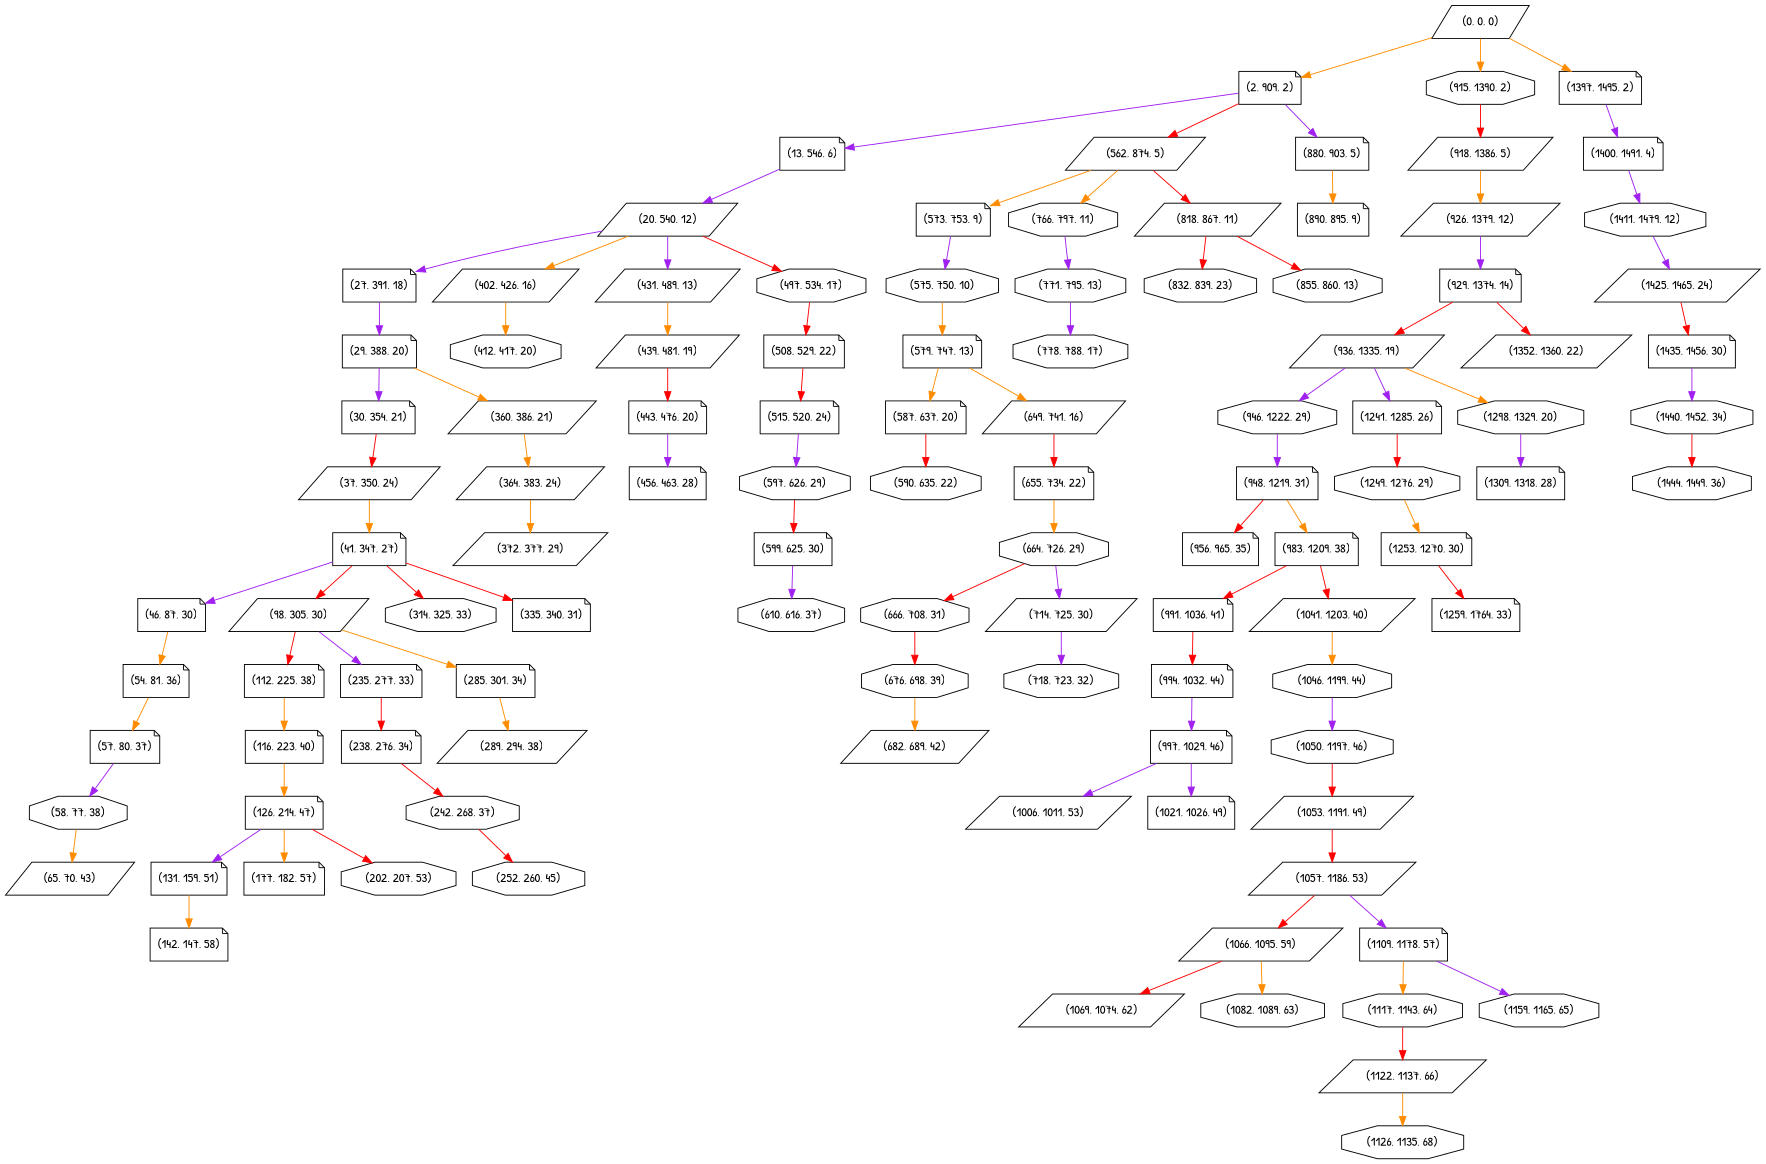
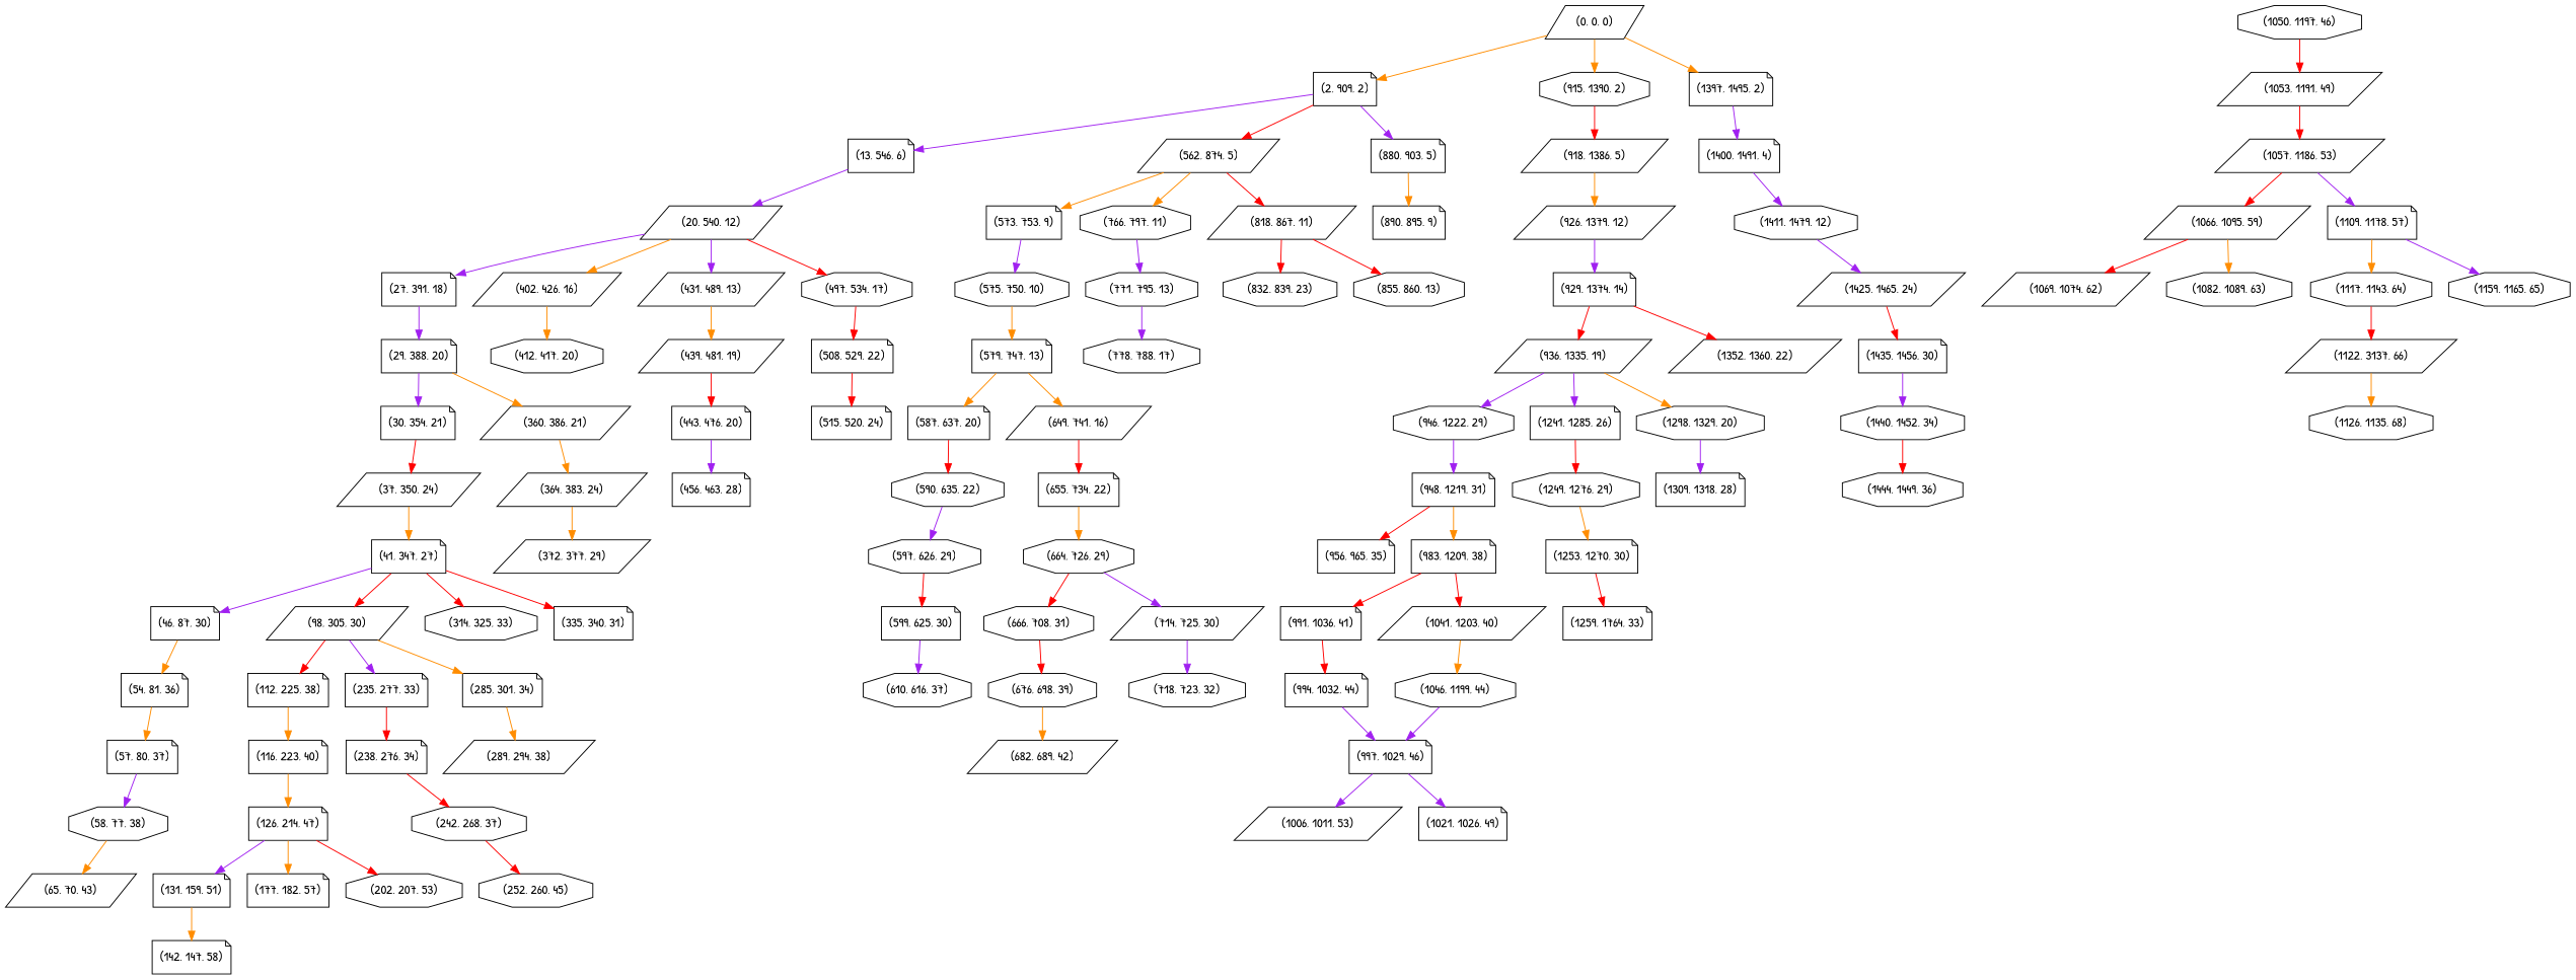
  digraph {
    fontname="Patrick Hand"
    node [fontname="Patrick Hand" shape=note]
    edge [color=red fontname="Patrick Hand"]
    "(0, 0, 0)" [shape=parallelogram]
    "(2, 909, 2)"
    "(915, 1390, 2)" [shape=octagon]
    "(1397, 1495, 2)"
    "(13, 546, 6)"
    "(562, 874, 5)" [shape=parallelogram]
    "(880, 903, 5)"
    "(918, 1386, 5)" [shape=parallelogram]
    "(1400, 1491, 4)"
    "(20, 540, 12)" [shape=parallelogram]
    "(573, 753, 9)"
    "(766, 797, 11)" [shape=octagon]
    "(818, 867, 11)" [shape=parallelogram]
    "(890, 895, 9)"
    "(27, 391, 18)"
    "(402, 426, 16)" [shape=parallelogram]
    "(431, 489, 13)" [shape=parallelogram]
    "(497, 534, 17)" [shape=octagon]
    "(29, 388, 20)"
    "(412, 417, 20)" [shape=octagon]
    "(439, 481, 19)" [shape=parallelogram]
    "(508, 529, 22)"
    "(30, 354, 21)"
    "(360, 386, 21)" [shape=parallelogram]
    "(37, 350, 24)" [shape=parallelogram]
    "(364, 383, 24)" [shape=parallelogram]
    "(41, 347, 27)"
    "(46, 87, 30)"
    "(98, 305, 30)" [shape=parallelogram]
    "(314, 325, 33)" [shape=octagon]
    "(335, 340, 31)"
    "(54, 81, 36)"
    "(112, 225, 38)"
    "(235, 277, 33)"
    "(285, 301, 34)"
    "(57, 80, 37)"
    "(58, 77, 38)" [shape=octagon]
    "(65, 70, 43)" [shape=parallelogram]
    "(116, 223, 40)"
    "(238, 276, 34)"
    "(289, 294, 38)" [shape=parallelogram]
    "(126, 214, 47)"
    "(131, 159, 51)"
    "(177, 182, 57)"
    "(202, 207, 53)" [shape=octagon]
    "(142, 147, 58)"
    "(242, 268, 37)" [shape=octagon]
    "(252, 260, 45)" [shape=octagon]
    "(372, 377, 29)" [shape=parallelogram]
    "(443, 476, 20)"
    "(456, 463, 28)"
    "(515, 520, 24)"
    "(575, 750, 10)" [shape=octagon]
    "(771, 795, 13)" [shape=octagon]
    "(832, 839, 23)" [shape=octagon]
    "(855, 860, 13)" [shape=octagon]
    "(579, 747, 13)"
    "(587, 637, 20)"
    "(649, 741, 16)" [shape=parallelogram]
    "(590, 635, 22)" [shape=octagon]
    "(655, 734, 22)"
    "(597, 626, 29)" [shape=octagon]
    "(599, 625, 30)"
    "(610, 616, 37)" [shape=octagon]
    "(664, 726, 29)" [shape=octagon]
    "(666, 708, 31)" [shape=octagon]
    "(714, 725, 30)" [shape=parallelogram]
    "(676, 698, 39)" [shape=octagon]
    "(718, 723, 32)" [shape=octagon]
    "(682, 689, 42)" [shape=parallelogram]
    "(778, 788, 17)" [shape=octagon]
    "(926, 1379, 12)" [shape=parallelogram]
    "(929, 1374, 14)"
    "(936, 1335, 19)" [shape=parallelogram]
    "(1352, 1360, 22)" [shape=parallelogram]
    "(946, 1222, 29)" [shape=octagon]
    "(1241, 1285, 26)"
    "(1298, 1329, 20)" [shape=octagon]
    "(948, 1219, 31)"
    "(1249, 1276, 29)" [shape=octagon]
    "(1309, 1318, 28)"
    "(956, 965, 35)"
    "(983, 1209, 38)"
    "(991, 1036, 41)"
    "(1041, 1203, 40)" [shape=parallelogram]
    "(994, 1032, 44)"
    "(1046, 1199, 44)" [shape=octagon]
    "(997, 1029, 46)"
    "(1006, 1011, 53)" [shape=parallelogram]
    "(1021, 1026, 49)"
    "(1050, 1197, 46)" [shape=octagon]
    "(1053, 1191, 49)" [shape=parallelogram]
    "(1057, 1186, 53)" [shape=parallelogram]
    "(1066, 1095, 59)" [shape=parallelogram]
    "(1109, 1178, 57)"
    "(1069, 1074, 62)" [shape=parallelogram]
    "(1082, 1089, 63)" [shape=octagon]
    "(1117, 1143, 64)" [shape=octagon]
    "(1159, 1165, 65)" [shape=octagon]
-   "(1122, 1137, 66)" [shape=parallelogram]
+   "(1122, 1137, 66)" [shape=parallelogram label="(1122, 3137, 66)"]
    "(1126, 1135, 68)" [shape=octagon]
    "(1253, 1270, 30)"
    n103 [label="(1259, 1764, 33)"]
    "(1411, 1479, 12)" [shape=octagon]
    "(1425, 1465, 24)" [shape=parallelogram]
    "(1435, 1456, 30)"
    "(1440, 1452, 34)" [shape=octagon]
    "(1444, 1449, 36)" [shape=octagon]
    "(0, 0, 0)" -> "(2, 909, 2)" [color=darkorange]
    "(0, 0, 0)" -> "(915, 1390, 2)" [color=darkorange]
    "(0, 0, 0)" -> "(1397, 1495, 2)" [color=darkorange]
    "(2, 909, 2)" -> "(13, 546, 6)" [color=purple]
    "(2, 909, 2)" -> "(562, 874, 5)"
    "(2, 909, 2)" -> "(880, 903, 5)" [color=purple]
    "(915, 1390, 2)" -> "(918, 1386, 5)"
    "(1397, 1495, 2)" -> "(1400, 1491, 4)" [color=purple]
    "(13, 546, 6)" -> "(20, 540, 12)" [color=purple]
    "(562, 874, 5)" -> "(573, 753, 9)" [color=darkorange]
    "(562, 874, 5)" -> "(766, 797, 11)" [color=darkorange]
    "(562, 874, 5)" -> "(818, 867, 11)"
    "(880, 903, 5)" -> "(890, 895, 9)" [color=darkorange]
    "(918, 1386, 5)" -> "(926, 1379, 12)" [color=darkorange]
    "(1400, 1491, 4)" -> "(1411, 1479, 12)" [color=purple]
    "(20, 540, 12)" -> "(27, 391, 18)" [color=purple]
    "(20, 540, 12)" -> "(402, 426, 16)" [color=darkorange]
    "(20, 540, 12)" -> "(431, 489, 13)" [color=purple]
    "(20, 540, 12)" -> "(497, 534, 17)"
    "(573, 753, 9)" -> "(575, 750, 10)" [color=purple]
    "(766, 797, 11)" -> "(771, 795, 13)" [color=purple]
    "(818, 867, 11)" -> "(832, 839, 23)"
    "(818, 867, 11)" -> "(855, 860, 13)"
    "(27, 391, 18)" -> "(29, 388, 20)" [color=purple]
    "(402, 426, 16)" -> "(412, 417, 20)" [color=darkorange]
    "(431, 489, 13)" -> "(439, 481, 19)" [color=darkorange]
    "(497, 534, 17)" -> "(508, 529, 22)"
    "(29, 388, 20)" -> "(30, 354, 21)" [color=purple]
    "(29, 388, 20)" -> "(360, 386, 21)" [color=darkorange]
    "(439, 481, 19)" -> "(443, 476, 20)"
    "(508, 529, 22)" -> "(515, 520, 24)"
    "(30, 354, 21)" -> "(37, 350, 24)"
    "(360, 386, 21)" -> "(364, 383, 24)" [color=darkorange]
    "(37, 350, 24)" -> "(41, 347, 27)" [color=darkorange]
    "(364, 383, 24)" -> "(372, 377, 29)" [color=darkorange]
    "(41, 347, 27)" -> "(46, 87, 30)" [color=purple]
    "(41, 347, 27)" -> "(98, 305, 30)"
    "(41, 347, 27)" -> "(314, 325, 33)"
    "(41, 347, 27)" -> "(335, 340, 31)"
    "(46, 87, 30)" -> "(54, 81, 36)" [color=darkorange]
    "(98, 305, 30)" -> "(112, 225, 38)"
    "(98, 305, 30)" -> "(235, 277, 33)" [color=purple]
    "(98, 305, 30)" -> "(285, 301, 34)" [color=darkorange]
    "(54, 81, 36)" -> "(57, 80, 37)" [color=darkorange]
    "(112, 225, 38)" -> "(116, 223, 40)" [color=darkorange]
    "(235, 277, 33)" -> "(238, 276, 34)"
    "(285, 301, 34)" -> "(289, 294, 38)" [color=darkorange]
    "(57, 80, 37)" -> "(58, 77, 38)" [color=purple]
    "(58, 77, 38)" -> "(65, 70, 43)" [color=darkorange]
    "(116, 223, 40)" -> "(126, 214, 47)" [color=darkorange]
    "(238, 276, 34)" -> "(242, 268, 37)"
    "(126, 214, 47)" -> "(131, 159, 51)" [color=purple]
    "(126, 214, 47)" -> "(177, 182, 57)" [color=darkorange]
    "(126, 214, 47)" -> "(202, 207, 53)"
    "(131, 159, 51)" -> "(142, 147, 58)" [color=darkorange]
    "(242, 268, 37)" -> "(252, 260, 45)"
    "(443, 476, 20)" -> "(456, 463, 28)" [color=purple]
    "(575, 750, 10)" -> "(579, 747, 13)" [color=darkorange]
    "(771, 795, 13)" -> "(778, 788, 17)" [color=purple]
    "(579, 747, 13)" -> "(587, 637, 20)" [color=darkorange]
    "(579, 747, 13)" -> "(649, 741, 16)" [color=darkorange]
    "(587, 637, 20)" -> "(590, 635, 22)"
    "(649, 741, 16)" -> "(655, 734, 22)"
-   "(515, 520, 24)" -> "(597, 626, 29)" [color=purple]
+   "(590, 635, 22)" -> "(597, 626, 29)" [color=purple]
    "(655, 734, 22)" -> "(664, 726, 29)" [color=darkorange]
    "(597, 626, 29)" -> "(599, 625, 30)"
    "(599, 625, 30)" -> "(610, 616, 37)" [color=purple]
    "(664, 726, 29)" -> "(666, 708, 31)"
    "(664, 726, 29)" -> "(714, 725, 30)" [color=purple]
    "(666, 708, 31)" -> "(676, 698, 39)"
    "(714, 725, 30)" -> "(718, 723, 32)" [color=purple]
    "(676, 698, 39)" -> "(682, 689, 42)" [color=darkorange]
    "(926, 1379, 12)" -> "(929, 1374, 14)" [color=purple]
    "(929, 1374, 14)" -> "(936, 1335, 19)"
    "(929, 1374, 14)" -> "(1352, 1360, 22)"
    "(936, 1335, 19)" -> "(946, 1222, 29)" [color=purple]
    "(936, 1335, 19)" -> "(1241, 1285, 26)" [color=purple]
    "(936, 1335, 19)" -> "(1298, 1329, 20)" [color=darkorange]
    "(946, 1222, 29)" -> "(948, 1219, 31)" [color=purple]
    "(1241, 1285, 26)" -> "(1249, 1276, 29)"
    "(1298, 1329, 20)" -> "(1309, 1318, 28)" [color=purple]
    "(948, 1219, 31)" -> "(956, 965, 35)"
    "(948, 1219, 31)" -> "(983, 1209, 38)" [color=darkorange]
    "(1249, 1276, 29)" -> "(1253, 1270, 30)" [color=darkorange]
    "(983, 1209, 38)" -> "(991, 1036, 41)"
    "(983, 1209, 38)" -> "(1041, 1203, 40)"
    "(991, 1036, 41)" -> "(994, 1032, 44)"
    "(1041, 1203, 40)" -> "(1046, 1199, 44)" [color=darkorange]
    "(994, 1032, 44)" -> "(997, 1029, 46)" [color=purple]
-   "(1046, 1199, 44)" -> "(1050, 1197, 46)" [color=purple]
+   "(1046, 1199, 44)" -> "(997, 1029, 46)" [color=purple]
    "(997, 1029, 46)" -> "(1006, 1011, 53)" [color=purple]
    "(997, 1029, 46)" -> "(1021, 1026, 49)" [color=purple]
    "(1050, 1197, 46)" -> "(1053, 1191, 49)"
    "(1053, 1191, 49)" -> "(1057, 1186, 53)"
    "(1057, 1186, 53)" -> "(1066, 1095, 59)"
    "(1057, 1186, 53)" -> "(1109, 1178, 57)" [color=purple]
    "(1066, 1095, 59)" -> "(1069, 1074, 62)"
    "(1066, 1095, 59)" -> "(1082, 1089, 63)" [color=darkorange]
    "(1109, 1178, 57)" -> "(1117, 1143, 64)" [color=darkorange]
    "(1109, 1178, 57)" -> "(1159, 1165, 65)" [color=purple]
    "(1117, 1143, 64)" -> "(1122, 1137, 66)"
    "(1122, 1137, 66)" -> "(1126, 1135, 68)" [color=darkorange]
    "(1253, 1270, 30)" -> n103
    "(1411, 1479, 12)" -> "(1425, 1465, 24)" [color=purple]
    "(1425, 1465, 24)" -> "(1435, 1456, 30)"
    "(1435, 1456, 30)" -> "(1440, 1452, 34)" [color=purple]
    "(1440, 1452, 34)" -> "(1444, 1449, 36)"
  }
